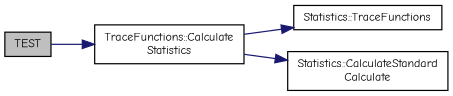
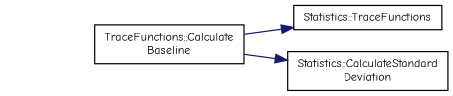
  digraph {
    fontname="Comic Neue"
    rankdir=LR
    node [color=black fillcolor=white fontname="Comic Neue" fontsize=10 shape=record style=filled]
    edge [color=midnightblue fontname="Comic Neue" fontsize=10 labelfontname=Helvetica labelfontsize=10 style=solid]
-   n1 [fillcolor=grey75 fontcolor=black height=0.2 label=TEST width=0.4]
-   n2 [height=0.2 label="TraceFunctions::Calculate\lStatistics" width=0.4]
+   n2 [height=0.2 label="TraceFunctions::Calculate\lBaseline" width=0.4]
    n3 [height=0.2 label="Statistics::TraceFunctions" width=0.4]
-   n4 [height=0.2 label="Statistics::CalculateStandard\lCalculate" width=0.4]
-   n1 -> n2
+   n4 [height=0.2 label="Statistics::CalculateStandard\lDeviation" width=0.4]
    n2 -> n3
    n2 -> n4
  }
